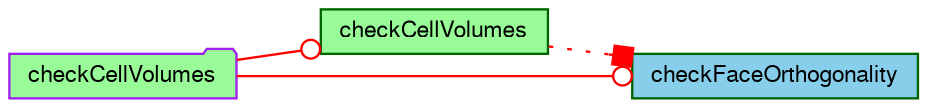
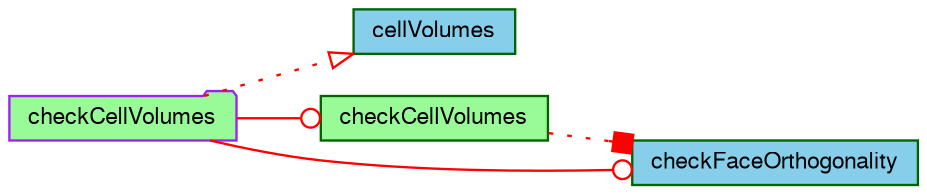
  digraph {
    rankdir=LR
    node [color=darkgreen fillcolor=palegreen fontname=FreeSans fontsize=10 shape=box style=filled]
    edge [color=red fontname=FreeSans fontsize=10 labelfontname=FreeSans labelfontsize=10 style=dotted arrowhead=odot]
    n1 [color=purple fontcolor=black height=0.2 label=checkCellVolumes shape=folder width=0.4]
+   n2 [height=0.2 label=cellVolumes width=0.4 fillcolor=skyblue]
    n3 [height=0.2 label=checkCellVolumes width=0.4]
    n4 [height=0.2 label=checkFaceOrthogonality width=0.4 fillcolor=skyblue]
+   n1 -> n2 [arrowhead=onormal]
    n1 -> n3 [style=solid]
    n1 -> n4 [style=solid]
    n3 -> n4 [arrowhead=box]
  }
